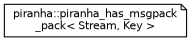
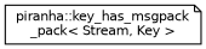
  digraph {
    rankdir=LR
-   n1 [color=black fillcolor=white fontname=Helvetica fontsize=10 height=0.2 label="piranha::piranha_has_msgpack\l_pack\< Stream, Key \>" shape=note style=filled width=0.4]
+   n1 [color=black fillcolor=white fontname=Helvetica fontsize=10 height=0.2 label="piranha::key_has_msgpack\l_pack\< Stream, Key \>" shape=note style=filled width=0.4]
  }
